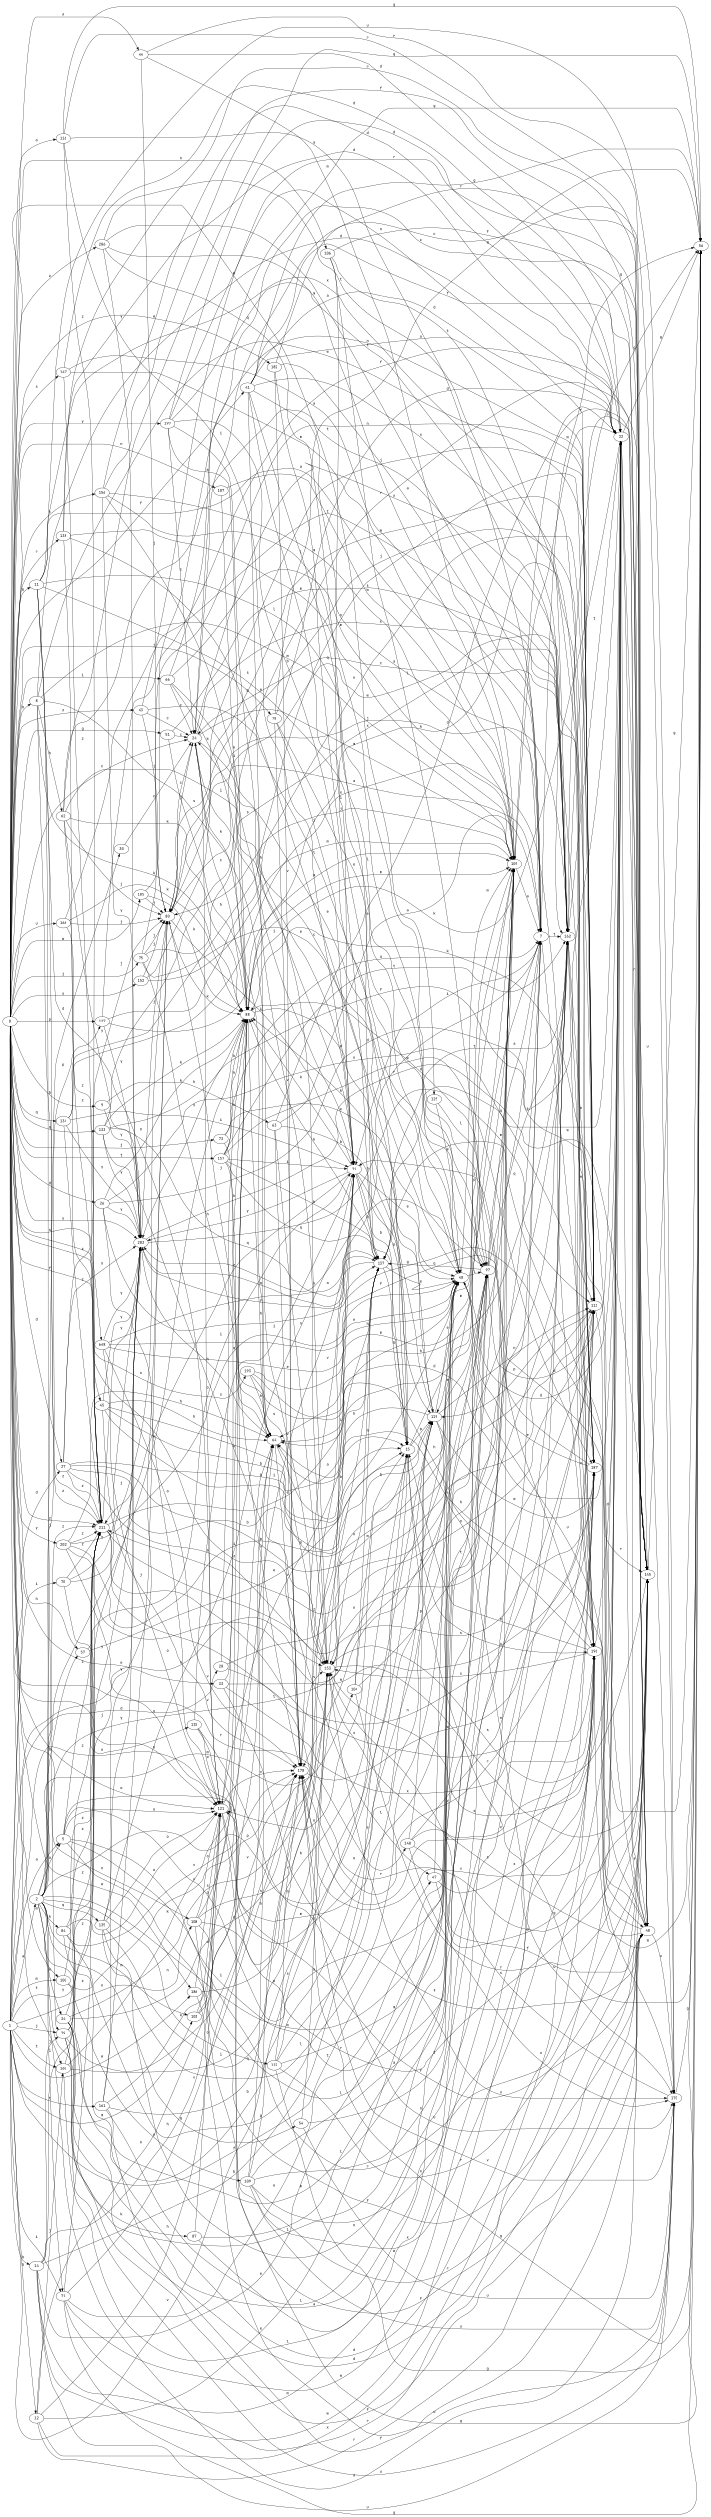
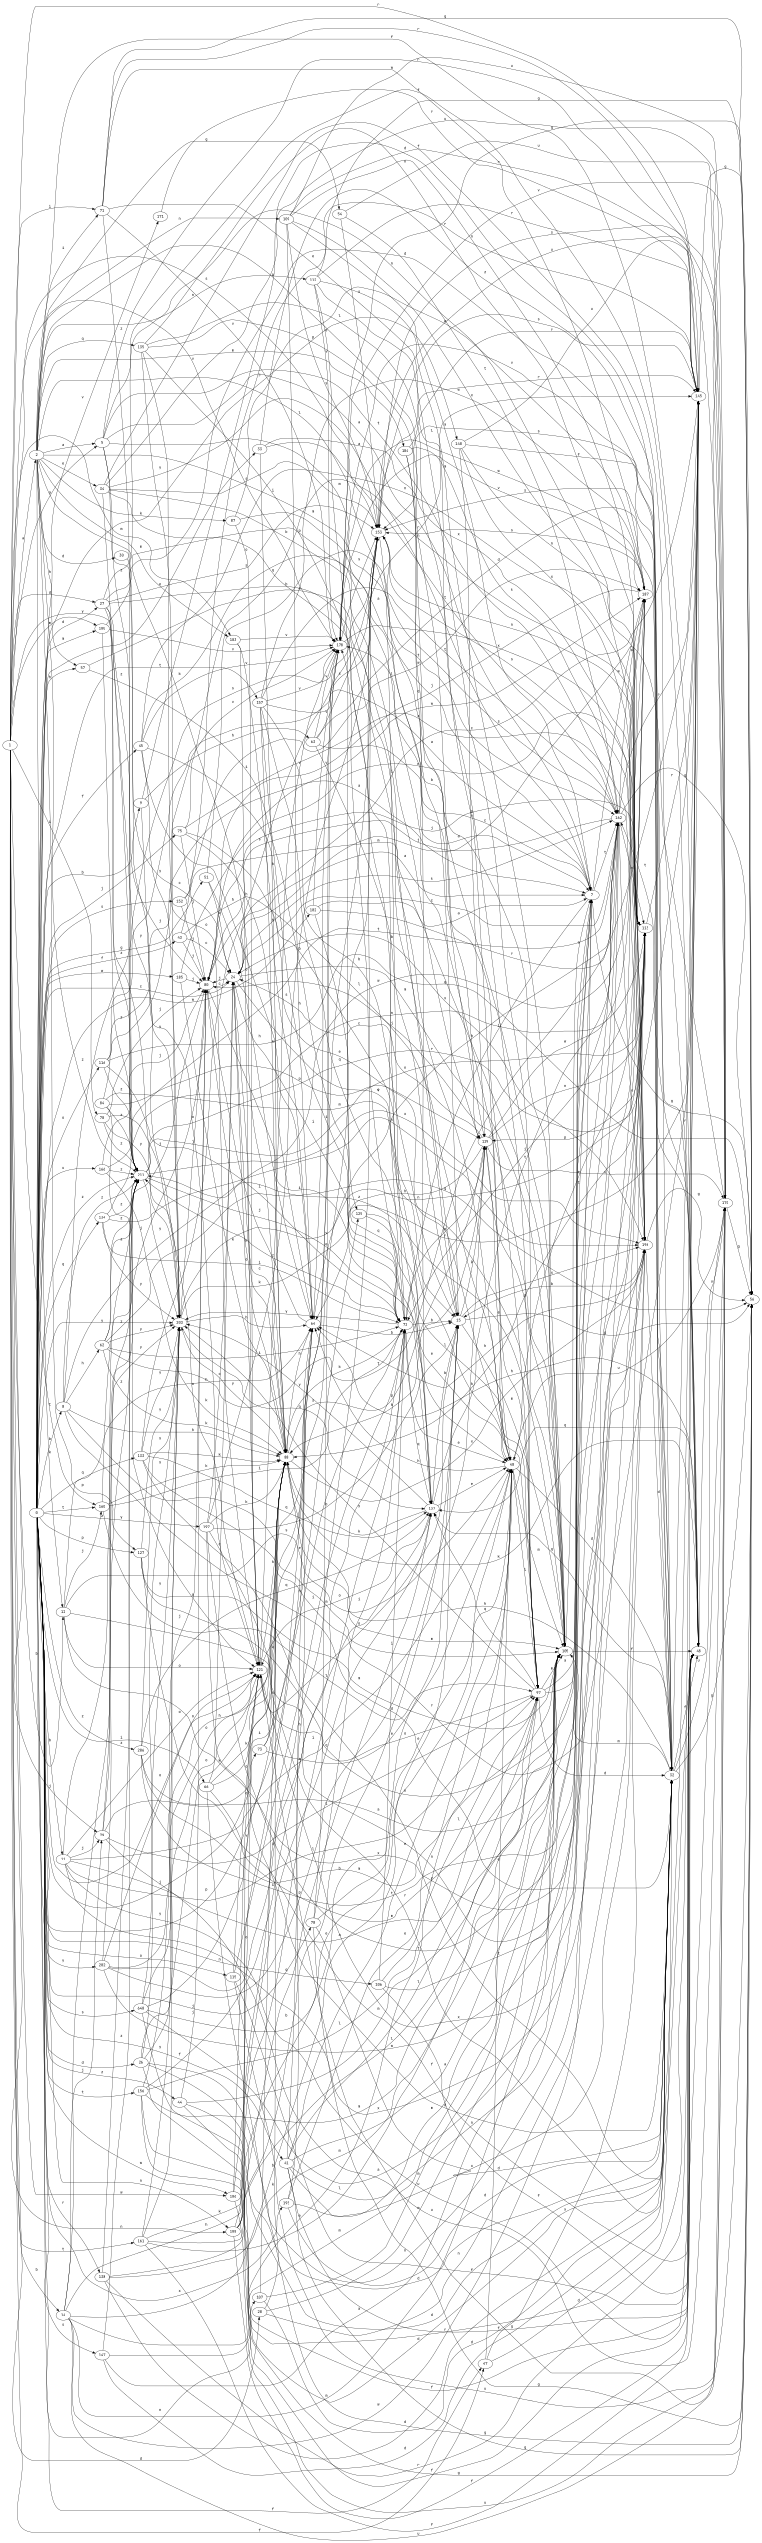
  strict digraph {
    fontname="JetBrains Mono"
    rankdir=LR
    node [fontname="JetBrains Mono"]
    edge [fontname="JetBrains Mono"]
    0
    8
    9
    11
    24
    26
    27
    33
    41
    43
    44
    45
    47
    51
    57
    66
    73
    75
    78
    100
    106
    107
    108
    115
    116
    121
    125
    127
    133
    134
    138
    140
    147
    n34 [label=648]
    152
    156
    157
    160
    166
+   171
    182
    185
    186
    193
    197
    202
    203
    206
    211
    153
    88
    105
    187
    32
    62
    63
    170
    79
    97
    7
    40
    196
    162
    72
    80
    56
    113
    129
    15
    48
    64
    145
    178
    137
    1
    2
    5
    12
    14
    28
    70
    71
    103
    161
    30
    34
    54
    84
    87
    104
    109
    112
    135
    0 -> 8 [label=b]
    0 -> 9 [label=b]
    0 -> 11 [label=b]
    0 -> 24 [label=c]
    0 -> 26 [label=d]
    0 -> 27 [label=d]
    0 -> 33 [label=e]
    0 -> 41 [label=f]
    0 -> 43 [label=f]
    0 -> 44 [label=f]
    0 -> 45 [label=f]
    0 -> 47 [label=f]
    0 -> 51 [label=g]
    0 -> 57 [label=h]
    0 -> 66 [label=i]
    0 -> 73 [label=j]
    0 -> 75 [label=j]
    0 -> 78 [label=j]
    0 -> 100 [label=m]
    0 -> 106 [label=n]
    0 -> 107 [label=n]
    0 -> 108 [label=n]
    0 -> 115 [label=o]
    0 -> 116 [label=o]
    0 -> 121 [label=o]
    0 -> 125 [label=p]
    0 -> 127 [label=p]
    0 -> 133 [label=q]
    0 -> 134 [label=q]
    0 -> 138 [label=r]
    0 -> 140 [label=r]
    0 -> 147 [label=s]
    0 -> n34 [label=s]
    0 -> 152 [label=s]
    0 -> 156 [label=t]
    0 -> 157 [label=t]
    0 -> 160 [label=t]
    0 -> 166 [label=u]
+   0 -> 171 [label=v]
    0 -> 182 [label=w]
    0 -> 185 [label=w]
    0 -> 186 [label=w]
    0 -> 193 [label=x]
    0 -> 197 [label=y]
    0 -> 202 [label=y]
    0 -> 203 [label=y]
    0 -> 206 [label=z]
    0 -> 211 [label=z]
    8 -> 211 [label=z]
    8 -> 153 [label=s]
    8 -> 88 [label=k]
    8 -> 105 [label=m]
    8 -> 187 [label=w]
    8 -> 32 [label=d]
    8 -> 62 [label=h]
    9 -> 203 [label=y]
    9 -> 63 [label=h]
+   9 -> 170 [label=u]
    11 -> 121 [label=o]
    11 -> 211 [label=z]
    11 -> 170 [label=u]
    11 -> 79 [label=j]
    11 -> 97 [label=l]
    11 -> 7 [label=a]
    11 -> 40 [label=e]
    11 -> 196 [label=x]
    24 -> 121 [label=o]
    24 -> 88 [label=k]
    24 -> 105 [label=m]
    24 -> 40 [label=e]
    24 -> 196 [label=x]
    24 -> 162 [label=t]
    24 -> 72 [label=i]
    24 -> 80 [label=j]
    26 -> 121 [label=o]
    26 -> 203 [label=y]
    26 -> 88 [label=k]
    26 -> 32 [label=d]
    26 -> 56 [label=g]
    26 -> 113 [label=n]
    27 -> 203 [label=y]
    27 -> 211 [label=z]
    27 -> 153 [label=s]
    27 -> 80 [label=j]
    27 -> 113 [label=n]
    27 -> 129 [label=p]
    27 -> 15 [label=b]
    33 -> 88 [label=k]
    33 -> 196 [label=x]
    33 -> 162 [label=t]
    33 -> 48 [label=f]
-   41 -> 32 [label=d]
+   107 -> 32 [label=d]
    41 -> 97 [label=l]
    41 -> 7 [label=a]
    41 -> 40 [label=e]
    41 -> 196 [label=x]
    41 -> 56 [label=g]
    41 -> 113 [label=n]
    41 -> 48 [label=f]
    41 -> 64 [label=h]
    43 -> 24 [label=c]
    43 -> 97 [label=l]
    43 -> 80 [label=j]
    43 -> 145 [label=r]
    44 -> 105 [label=m]
    44 -> 32 [label=d]
    44 -> 80 [label=j]
    44 -> 145 [label=r]
    45 -> 203 [label=y]
    45 -> 7 [label=a]
    45 -> 113 [label=n]
    45 -> 15 [label=b]
    45 -> 64 [label=h]
    45 -> 178 [label=v]
    47 -> 32 [label=d]
    47 -> 40 [label=e]
    47 -> 196 [label=x]
    51 -> 24 [label=c]
    51 -> 162 [label=t]
    51 -> 64 [label=h]
    57 -> 40 [label=e]
    57 -> 72 [label=i]
    66 -> 24 [label=c]
    66 -> 153 [label=s]
    66 -> 88 [label=k]
    66 -> 105 [label=m]
    66 -> 56 [label=g]
    73 -> 153 [label=s]
    73 -> 88 [label=k]
    73 -> 40 [label=e]
    75 -> 40 [label=e]
    75 -> 196 [label=x]
    75 -> 80 [label=j]
    75 -> 113 [label=n]
    75 -> 64 [label=h]
    78 -> 32 [label=d]
    78 -> 40 [label=e]
    78 -> 72 [label=i]
    78 -> 56 [label=g]
    78 -> 178 [label=v]
    100 -> 211 [label=z]
    100 -> 32 [label=d]
    100 -> 178 [label=v]
    106 -> 97 [label=l]
    106 -> 162 [label=t]
    106 -> 72 [label=i]
    106 -> 48 [label=f]
    107 -> 88 [label=k]
    107 -> 105 [label=m]
    108 -> 121 [label=o]
    108 -> 153 [label=s]
    108 -> 97 [label=l]
    108 -> 72 [label=i]
    108 -> 15 [label=b]
    108 -> 48 [label=f]
    115 -> 121 [label=o]
    115 -> 170 [label=u]
    115 -> 72 [label=i]
    115 -> 48 [label=f]
    116 -> 211 [label=z]
    116 -> 7 [label=a]
    116 -> 72 [label=i]
    116 -> 56 [label=g]
    116 -> 145 [label=r]
    121 -> 88 [label=k]
    121 -> 196 [label=x]
    121 -> 56 [label=g]
    121 -> 178 [label=v]
    125 -> 97 [label=l]
    125 -> 40 [label=e]
    127 -> 203 [label=y]
    127 -> 105 [label=m]
    127 -> 113 [label=n]
    127 -> 48 [label=f]
    133 -> 203 [label=y]
    133 -> 153 [label=s]
    133 -> 88 [label=k]
    133 -> 48 [label=f]
    133 -> 145 [label=r]
    133 -> 137 [label=q]
    134 -> 203 [label=y]
    134 -> 211 [label=z]
    134 -> 196 [label=x]
    134 -> 72 [label=i]
    134 -> 113 [label=n]
    138 -> 211 [label=z]
    138 -> 105 [label=m]
    138 -> 32 [label=d]
    138 -> 15 [label=b]
    138 -> 145 [label=r]
    140 -> 170 [label=u]
    140 -> 196 [label=x]
    140 -> 113 [label=n]
    140 -> 129 [label=p]
    140 -> 48 [label=f]
    147 -> 211 [label=z]
    147 -> 105 [label=m]
    147 -> 32 [label=d]
    147 -> 7 [label=a]
    n34 -> 121 [label=o]
    n34 -> 203 [label=y]
    n34 -> 7 [label=a]
    n34 -> 40 [label=e]
    n34 -> 48 [label=f]
    n34 -> 178 [label=v]
    152 -> 105 [label=m]
    152 -> 187 [label=w]
    152 -> 80 [label=j]
    156 -> 203 [label=y]
    156 -> 105 [label=m]
    156 -> 32 [label=d]
    156 -> 97 [label=l]
    156 -> 72 [label=i]
    156 -> 48 [label=f]
    157 -> 88 [label=k]
    157 -> 187 [label=w]
    157 -> 7 [label=a]
    157 -> 162 [label=t]
    157 -> 72 [label=i]
    157 -> 15 [label=b]
    157 -> 178 [label=v]
    157 -> 137 [label=q]
    160 -> 211 [label=z]
    160 -> 88 [label=k]
    160 -> 97 [label=l]
    160 -> 72 [label=i]
    166 -> 211 [label=z]
    166 -> 88 [label=k]
    166 -> 162 [label=t]
    166 -> 80 [label=j]
+   171 -> 145 [label=r]
    182 -> 7 [label=a]
    182 -> 145 [label=r]
    182 -> 178 [label=v]
    182 -> 137 [label=q]
    185 -> 88 [label=k]
    185 -> 80 [label=j]
    185 -> 113 [label=n]
    186 -> 121 [label=o]
    186 -> 170 [label=u]
    186 -> 137 [label=q]
    193 -> 105 [label=m]
    193 -> 32 [label=d]
    193 -> 40 [label=e]
    193 -> 64 [label=h]
    197 -> 24 [label=c]
    197 -> 153 [label=s]
    197 -> 88 [label=k]
    197 -> 32 [label=d]
    197 -> 162 [label=t]
    197 -> 113 [label=n]
    197 -> 15 [label=b]
    202 -> 121 [label=o]
    202 -> 211 [label=z]
    202 -> 187 [label=w]
    202 -> 129 [label=p]
    202 -> 64 [label=h]
    202 -> 137 [label=q]
    203 -> 80 [label=j]
    203 -> 113 [label=n]
    203 -> 64 [label=h]
    203 -> 145 [label=r]
    203 -> 137 [label=q]
    206 -> 203 [label=y]
    206 -> 105 [label=m]
    206 -> 7 [label=a]
    206 -> 162 [label=t]
    206 -> 137 [label=q]
    211 -> 203 [label=y]
    211 -> 40 [label=e]
    211 -> 196 [label=x]
    211 -> 113 [label=n]
    211 -> 145 [label=r]
    153 -> 170 [label=u]
    153 -> 72 [label=i]
    153 -> 113 [label=n]
    153 -> 145 [label=r]
    88 -> 24 [label=c]
    88 -> 203 [label=y]
    88 -> 105 [label=m]
    88 -> 196 [label=x]
    88 -> 129 [label=p]
    88 -> 64 [label=h]
    105 -> 211 [label=z]
    105 -> 7 [label=a]
    105 -> 80 [label=j]
    105 -> 129 [label=p]
    105 -> 48 [label=f]
    187 -> 153 [label=s]
    187 -> 40 [label=e]
    187 -> 72 [label=i]
    187 -> 80 [label=j]
    187 -> 178 [label=v]
    32 -> 153 [label=s]
    32 -> 88 [label=k]
    32 -> 105 [label=m]
    32 -> 170 [label=u]
    32 -> 162 [label=t]
    32 -> 56 [label=g]
    32 -> 48 [label=f]
    32 -> 145 [label=r]
    32 -> 178 [label=v]
    32 -> 137 [label=q]
    62 -> 203 [label=y]
    62 -> 211 [label=z]
    62 -> 88 [label=k]
    62 -> 162 [label=t]
    62 -> 72 [label=i]
    62 -> 80 [label=j]
    62 -> 56 [label=g]
    63 -> 153 [label=s]
    63 -> 32 [label=d]
    63 -> 7 [label=a]
    63 -> 15 [label=b]
    63 -> 178 [label=v]
    170 -> 24 [label=c]
    170 -> 153 [label=s]
    170 -> 56 [label=g]
    170 -> 178 [label=v]
    79 -> 203 [label=y]
    79 -> 211 [label=z]
    79 -> 170 [label=u]
    79 -> 97 [label=l]
    79 -> 72 [label=i]
    97 -> 121 [label=o]
    97 -> 203 [label=y]
    97 -> 105 [label=m]
    97 -> 32 [label=d]
    97 -> 7 [label=a]
    97 -> 162 [label=t]
    97 -> 137 [label=q]
    7 -> 187 [label=w]
    7 -> 162 [label=t]
    7 -> 72 [label=i]
    7 -> 56 [label=g]
    7 -> 178 [label=v]
    40 -> 105 [label=m]
    40 -> 32 [label=d]
    40 -> 170 [label=u]
    40 -> 97 [label=l]
    40 -> 64 [label=h]
    196 -> 153 [label=s]
    196 -> 32 [label=d]
    196 -> 56 [label=g]
    196 -> 15 [label=b]
    196 -> 64 [label=h]
    162 -> 24 [label=c]
    162 -> 153 [label=s]
    162 -> 187 [label=w]
    162 -> 196 [label=x]
    162 -> 80 [label=j]
    162 -> 56 [label=g]
    162 -> 113 [label=n]
    162 -> 64 [label=h]
    162 -> 145 [label=r]
    72 -> 203 [label=y]
    72 -> 211 [label=z]
    72 -> 88 [label=k]
    72 -> 40 [label=e]
    72 -> 129 [label=p]
    72 -> 15 [label=b]
    72 -> 178 [label=v]
    72 -> 137 [label=q]
    80 -> 24 [label=c]
    80 -> 88 [label=k]
    80 -> 187 [label=w]
    80 -> 7 [label=a]
    80 -> 72 [label=i]
    113 -> 88 [label=k]
    113 -> 80 [label=j]
    113 -> 129 [label=p]
    113 -> 145 [label=r]
    129 -> 24 [label=c]
    129 -> 88 [label=k]
    129 -> 187 [label=w]
    129 -> 170 [label=u]
    129 -> 40 [label=e]
    129 -> 113 [label=n]
    129 -> 64 [label=h]
    15 -> 121 [label=o]
    15 -> 105 [label=m]
    15 -> 196 [label=x]
    15 -> 56 [label=g]
    15 -> 129 [label=p]
    48 -> 153 [label=s]
    48 -> 88 [label=k]
    48 -> 170 [label=u]
    48 -> 64 [label=h]
    48 -> 137 [label=q]
    64 -> 80 [label=j]
    64 -> 15 [label=b]
    64 -> 178 [label=v]
    145 -> 24 [label=c]
    145 -> 153 [label=s]
    145 -> 56 [label=g]
    178 -> 153 [label=s]
    178 -> 187 [label=w]
    178 -> 196 [label=x]
    178 -> 56 [label=g]
    137 -> 121 [label=o]
    137 -> 203 [label=y]
    137 -> 88 [label=k]
    137 -> 40 [label=e]
    137 -> 162 [label=t]
    137 -> 15 [label=b]
    1 -> 27 [label=d]
    1 -> 47 [label=f]
    1 -> 100 [label=m]
    1 -> 108 [label=n]
    1 -> 160 [label=t]
    1 -> 186 [label=w]
    1 -> 203 [label=y]
    1 -> 153 [label=s]
    1 -> 79 [label=j]
    1 -> 145 [label=r]
    1 -> 178 [label=v]
    1 -> 2 [label=a]
    1 -> 5 [label=a]
    1 -> 12 [label=b]
    1 -> 14 [label=b]
    1 -> 28 [label=d]
    1 -> 70 [label=i]
    1 -> 71 [label=i]
    1 -> 103 [label=m]
    1 -> 161 [label=t]
    2 -> 57 [label=h]
    2 -> 127 [label=p]
    2 -> 211 [label=z]
    2 -> 88 [label=k]
    2 -> 105 [label=m]
    2 -> 97 [label=l]
    2 -> 129 [label=p]
    2 -> 48 [label=f]
    2 -> 5 [label=a]
    2 -> 71 [label=i]
    2 -> 103 [label=m]
    2 -> 30 [label=d]
    2 -> 34 [label=e]
    2 -> 54 [label=g]
-   2 -> 84 [label=k]
+   2 -> 12 [label=k]
    2 -> 87 [label=k]
    2 -> 104 [label=m]
    2 -> 109 [label=n]
    2 -> 112 [label=n]
    2 -> 135 [label=q]
    5 -> 121 [label=o]
    5 -> 211 [label=z]
    5 -> 105 [label=m]
    5 -> 7 [label=a]
    5 -> 162 [label=t]
    5 -> 48 [label=f]
    5 -> 145 [label=r]
    12 -> 121 [label=o]
    12 -> 160 [label=j]
    12 -> 40 [label=e]
    12 -> 196 [label=x]
    12 -> 64 [label=h]
    12 -> 145 [label=r]
    14 -> 105 [label=m]
    14 -> 187 [label=w]
    14 -> 170 [label=u]
    14 -> 79 [label=j]
    14 -> 40 [label=e]
    14 -> 80 [label=j]
    14 -> 15 [label=b]
    14 -> 64 [label=h]
    28 -> 88 [label=k]
    28 -> 105 [label=m]
    28 -> 113 [label=n]
    70 -> 121 [label=o]
    70 -> 203 [label=y]
    70 -> 211 [label=z]
    70 -> 80 [label=j]
    71 -> 211 [label=z]
    71 -> 187 [label=w]
    71 -> 40 [label=e]
    71 -> 56 [label=g]
    71 -> 145 [label=r]
    71 -> 178 [label=v]
    103 -> 121 [label=o]
    103 -> 64 [label=h]
    103 -> 178 [label=v]
    161 -> 203 [label=y]
    161 -> 88 [label=k]
    161 -> 97 [label=l]
    161 -> 80 [label=j]
    161 -> 48 [label=f]
    161 -> 137 [label=q]
    30 -> 24 [label=c]
    34 -> 211 [label=z]
    34 -> 153 [label=s]
    34 -> 32 [label=d]
    34 -> 7 [label=a]
    34 -> 15 [label=b]
    34 -> 48 [label=f]
    34 -> 137 [label=q]
    54 -> 153 [label=s]
    54 -> 170 [label=u]
    54 -> 162 [label=t]
    84 -> 121 [label=o]
    84 -> 211 [label=z]
    84 -> 105 [label=m]
    84 -> 129 [label=p]
    84 -> 178 [label=v]
    87 -> 121 [label=o]
    87 -> 187 [label=w]
    87 -> 97 [label=l]
    104 -> 162 [label=t]
    104 -> 15 [label=b]
    104 -> 145 [label=r]
    104 -> 137 [label=q]
    109 -> 153 [label=s]
    109 -> 170 [label=u]
    109 -> 7 [label=a]
    109 -> 196 [label=x]
    109 -> 113 [label=n]
    109 -> 64 [label=h]
    109 -> 145 [label=r]
    112 -> 105 [label=m]
    112 -> 97 [label=l]
-   112 -> 40 [label=e]
+   112 -> 125 [label=e]
    112 -> 56 [label=g]
    112 -> 145 [label=r]
    112 -> 178 [label=v]
    135 -> 121 [label=o]
    135 -> 203 [label=y]
    135 -> 97 [label=l]
    135 -> 72 [label=i]
    135 -> 113 [label=n]
    135 -> 129 [label=p]
  }
